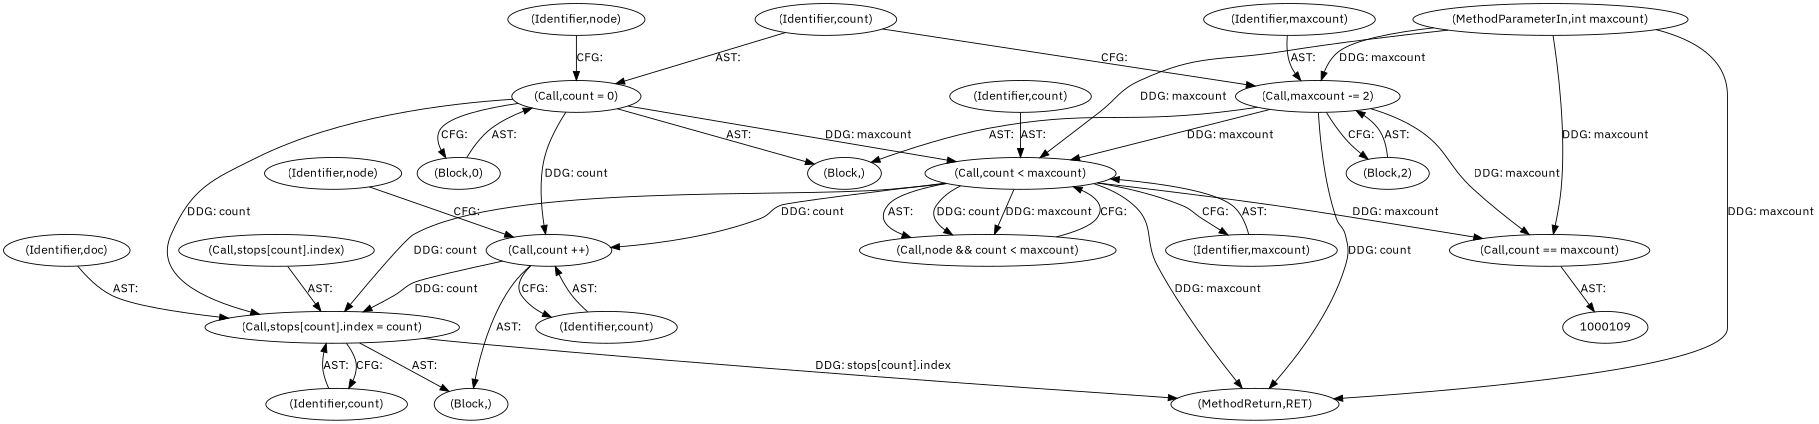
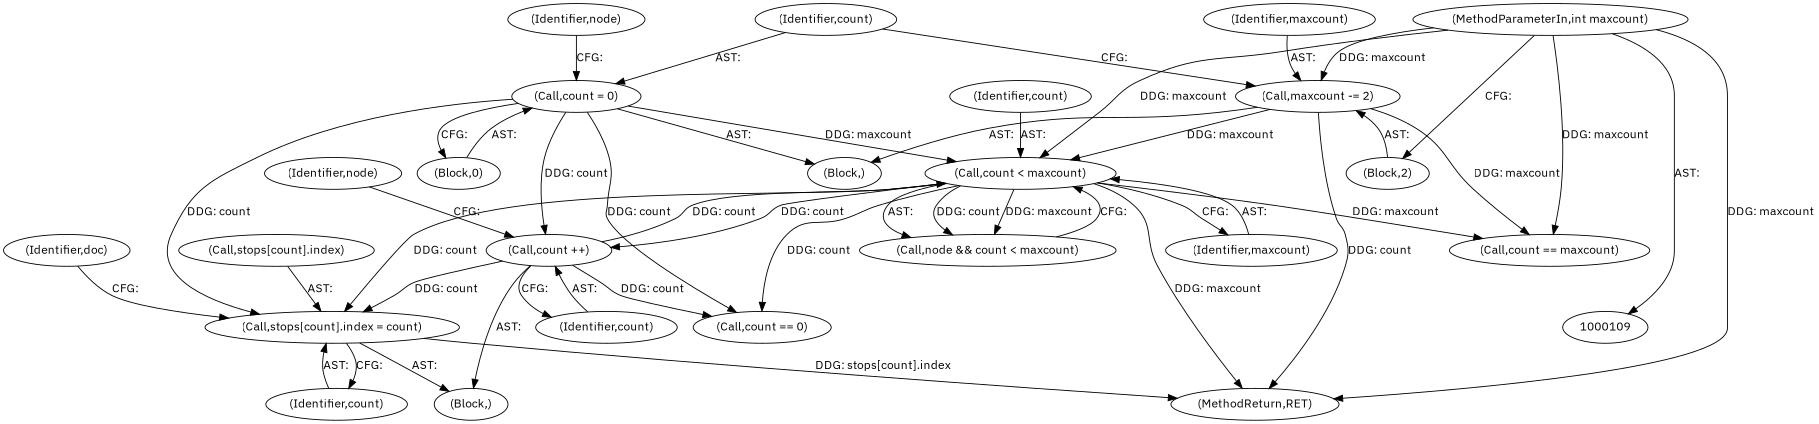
  digraph {
    fontname="IBM Plex Sans"
    node [fontname="IBM Plex Sans"]
    edge [fontname="IBM Plex Sans"]
    n1 [label="(Call,stops[count].index = count)"]
    n2 [label="(MethodReturn,RET)"]
    n3 [label="(Block,)"]
    n4 [label="(Identifier,count)"]
    n5 [label="(Call,count = 0)"]
    n6 [label="(Call,count < maxcount)"]
    n7 [label="(Call,count ++)"]
    n8 [label="(Block,0)"]
+   n9 [label="(Call,count == 0)"]
    n10 [label="(Block,)"]
    n11 [label="(Call,node && count < maxcount)"]
    n12 [label="(Call,count == maxcount)"]
    n13 [label="(Identifier,maxcount)"]
    n14 [label="(Identifier,count)"]
    n15 [label="(Call,maxcount -= 2)"]
    n16 [label="(Block,2)"]
    n17 [label="(MethodParameterIn,int maxcount)"]
    1000109
    n19 [label="(Call,stops[count].index)"]
    n20 [label="(Identifier,maxcount)"]
    n21 [label="(Identifier,count)"]
    n22 [label="(Identifier,node)"]
    n23 [label="(Identifier,count)"]
    n24 [label="(Identifier,doc)"]
    n25 [label="(Identifier,node)"]
    n1 -> n2 [label="DDG: stops[count].index"]
    n1 -> n3 [label="AST: "]
    n1 -> n4 [label="CFG: "]
    n4 -> n1 [label="AST: "]
    n5 -> n1 [label="DDG: count"]
    n5 -> n6 [label="DDG: maxcount"]
    n5 -> n7 [label="DDG: count"]
    n5 -> n8 [label="CFG: "]
+   n5 -> n9 [label="DDG: count"]
    n5 -> n10 [label="AST: "]
    n6 -> n1 [label="DDG: count"]
    n6 -> n2 [label="DDG: maxcount"]
    n6 -> n7 [label="DDG: count"]
+   n6 -> n9 [label="DDG: count"]
    n6 -> n11 [label="AST: "]
    n6 -> n11 [label="DDG: count"]
    n6 -> n11 [label="DDG: maxcount"]
    n6 -> n12 [label="DDG: maxcount"]
    n6 -> n13 [label="CFG: "]
    n7 -> n1 [label="DDG: count"]
    n7 -> n3 [label="AST: "]
+   n7 -> n6 [label="DDG: count"]
+   n7 -> n9 [label="DDG: count"]
    n7 -> n14 [label="CFG: "]
    n8 -> n5 [label="AST: "]
    n11 -> n6 [label="CFG: "]
    n13 -> n6 [label="AST: "]
    n14 -> n7 [label="AST: "]
    n15 -> n2 [label="DDG: count"]
    n15 -> n6 [label="DDG: maxcount"]
    n15 -> n10 [label="AST: "]
    n15 -> n12 [label="DDG: maxcount"]
-   n15 -> n16 [label="CFG: "]
+   n17 -> n16 [label="CFG: "]
    n16 -> n15 [label="AST: "]
    n17 -> n2 [label="DDG: maxcount"]
    n17 -> n6 [label="DDG: maxcount"]
    n17 -> n12 [label="DDG: maxcount"]
    n17 -> n15 [label="DDG: maxcount"]
-   n12 -> 1000109 [label="AST: "]
+   n17 -> 1000109 [label="AST: "]
    n19 -> n1 [label="AST: "]
    n20 -> n15 [label="AST: "]
    n21 -> n6 [label="AST: "]
    n22 -> n5 [label="CFG: "]
    n23 -> n5 [label="AST: "]
    n23 -> n15 [label="CFG: "]
-   n24 -> n1 [label="AST: "]
+   n24 -> n1 [label="CFG: "]
    n25 -> n7 [label="CFG: "]
  }
